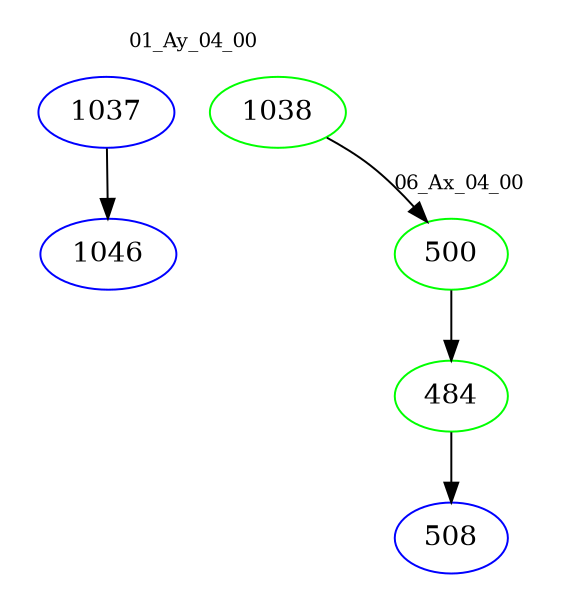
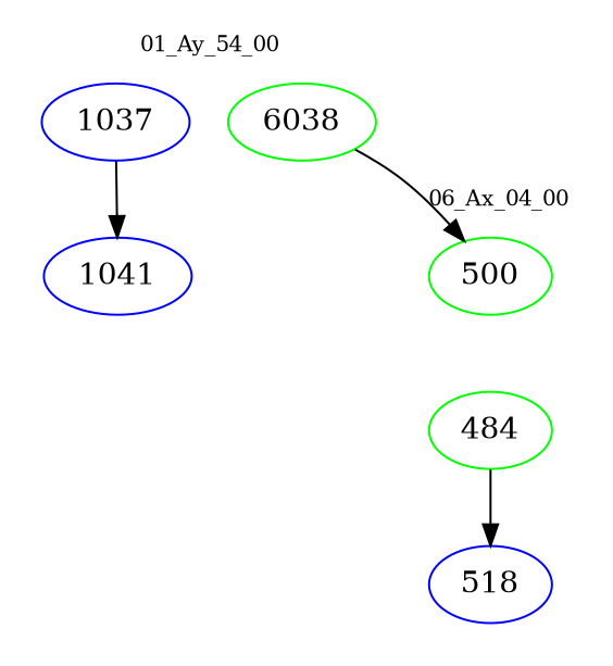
  digraph {
    node [color=green]
    edge [color=black]
    n1 [label=500]
    n2 [label=484]
-   n3 [color=blue label=508]
-   n4 [label=1038]
+   n3 [color=blue label=518]
+   n4 [label=6038]
    n5 [color=blue label=1037]
-   n6 [color=blue label=1046]
+   n6 [color=blue label=1041]
    subgraph cluster_1 {
      color=white
      fontsize=10
      label="06_Ax_04_00"
      n1
      n2
      n3
    }
    subgraph cluster_2 {
      color=white
      fontsize=10
-     label="01_Ay_04_00"
+     label="01_Ay_54_00"
      n4
      n5
      n6
    }
-   n1 -> n2
    n2 -> n3
    n4 -> n1
    n5 -> n6
  }
